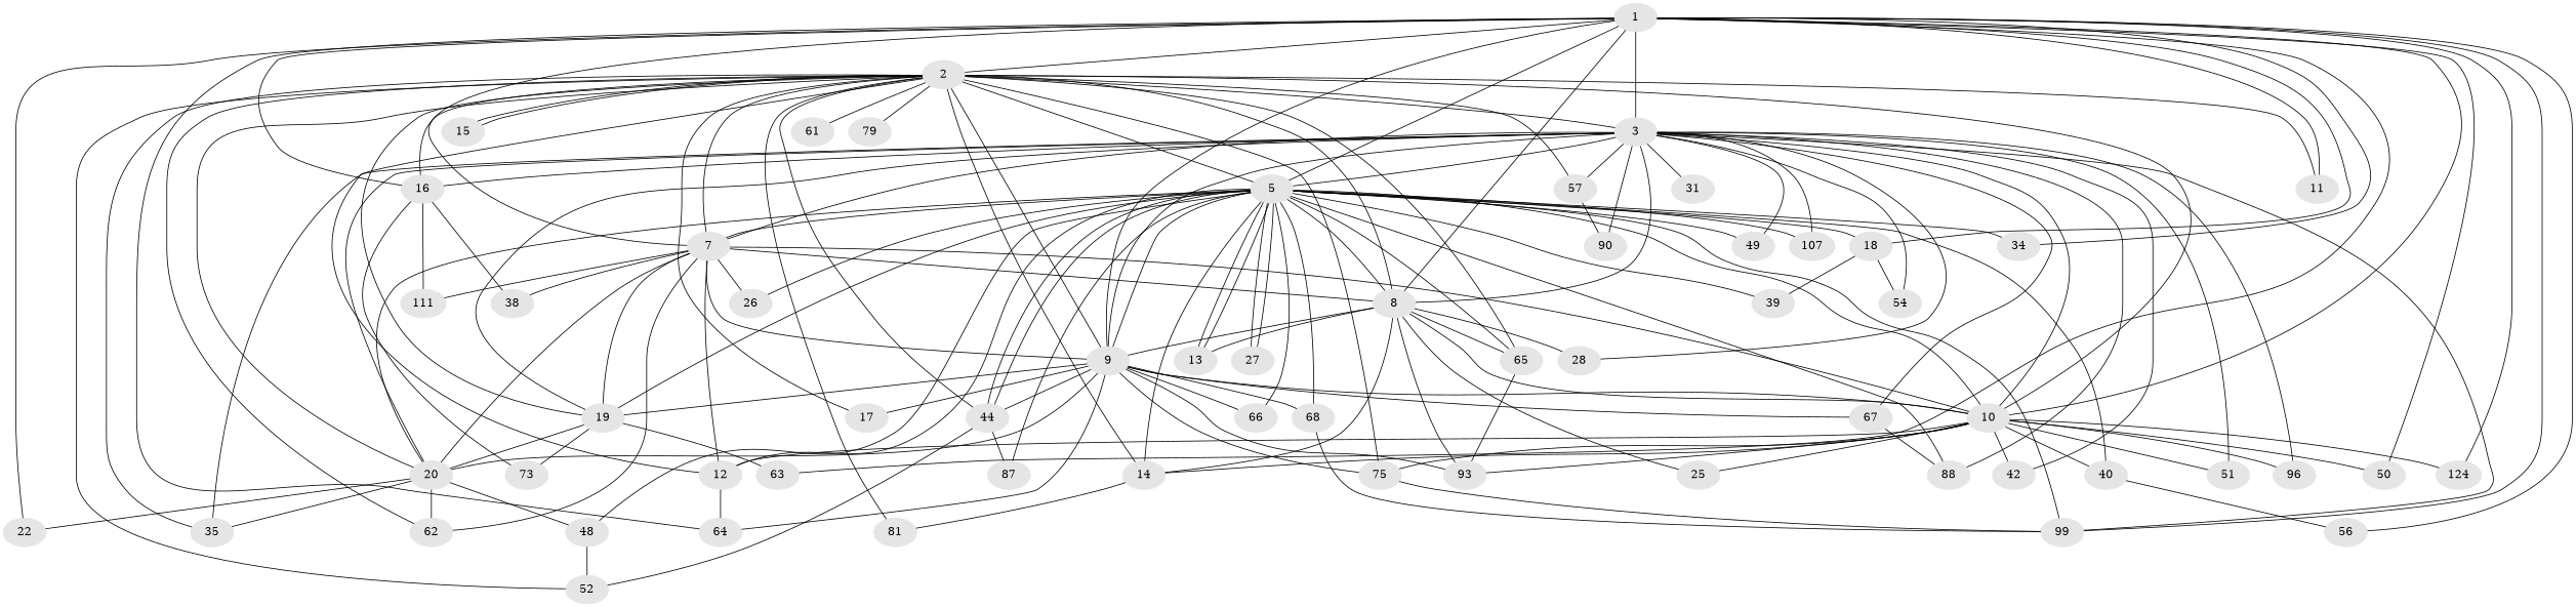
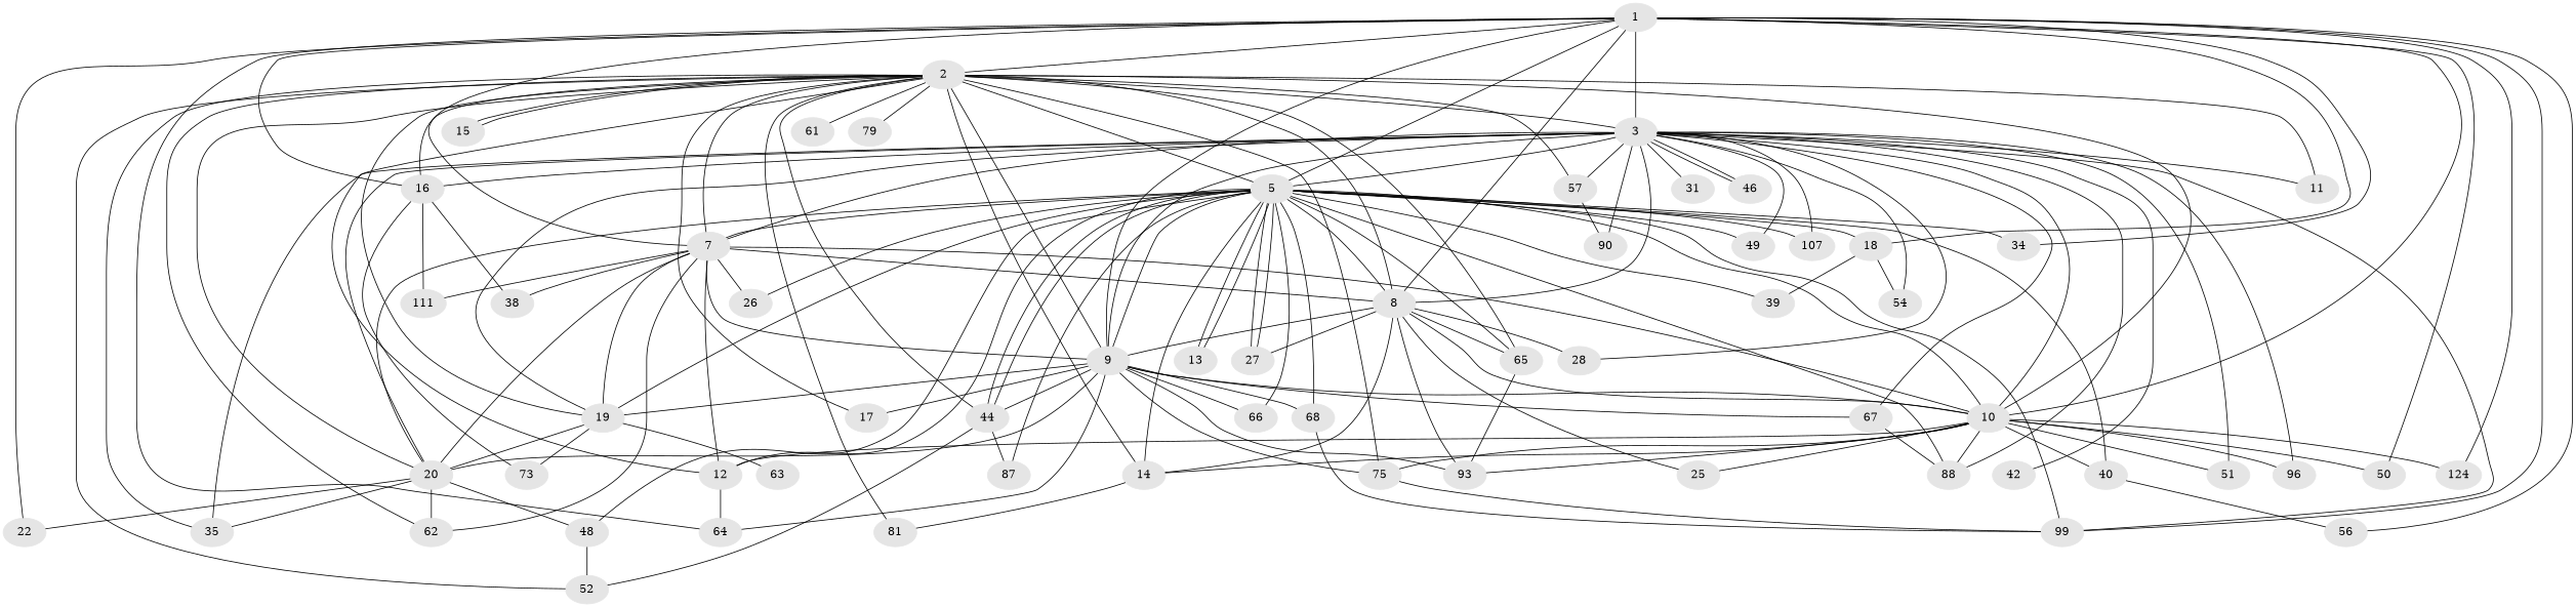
  graph {
    node [color=gray90 style=filled]
    2 [super="+113+120+97+69+23+83+59+3"]
    n2 [label=3 super="+6+30"]
    5
    7
    8 [super="+33+29"]
    9 [super="+92"]
    10 [super="+36"]
    16
    11
    12 [super="+47"]
    14 [super="+98+41"]
    15
    17
    19 [super="+76+114+71+53"]
    20 [super="+119+106+24"]
    35 [super="+45"]
    44 [super="+55"]
    52
    57
    61
    62 [super="+110+89"]
    65 [super="+72"]
    75 [super="+86"]
    79
    81
    1
    18
    22
    34
    50
    56
    63
    64 [super="+101"]
    99 [super="+122+121+105"]
    124
    28
    31
    42
+   46
    49
    51
    54
    67 [super="+100"]
    88
    90
    96
    107
    13
    26 [super="+103"]
    27 [super="+104"]
    39
    40
    48
    66
    68
    87
    38
    111
    25
    93 [super="+109+94"]
    73
    2 -- n2 [weight=7]
    2 -- 5 [weight=2]
    2 -- 7 [weight=2]
    2 -- 8 [weight=4]
    2 -- 9 [weight=4]
    2 -- 10 [weight=3]
    2 -- 16
    2 -- 11
    2 -- 12
    2 -- 14 [weight=2]
    2 -- 15
    2 -- 15
    2 -- 17
    2 -- 19 [weight=2]
    2 -- 20
    2 -- 35
    2 -- 44
    2 -- 52
    2 -- 57
    2 -- 61 [weight=2]
    2 -- 62
    2 -- 65 [weight=2]
    2 -- 75
    2 -- 79 [weight=2]
    2 -- 81 [weight=2]
    n2 -- 5 [weight=2]
    n2 -- 7 [weight=3]
    n2 -- 8 [weight=3]
    n2 -- 9 [weight=2]
    n2 -- 10 [weight=2]
    n2 -- 16
-   1 -- 11
+   n2 -- 11
    n2 -- 19
    n2 -- 20
    n2 -- 35 [weight=2]
    n2 -- 57
    n2 -- 99
    n2 -- 28
    n2 -- 31
    n2 -- 42
+   n2 -- 46
+   n2 -- 46
    n2 -- 49
    n2 -- 51
    n2 -- 54
    n2 -- 67
    n2 -- 88
    n2 -- 90
    n2 -- 96
    n2 -- 107
    5 -- 7
    5 -- 8 [weight=2]
    5 -- 9
    5 -- 10
    5 -- 12
    5 -- 14
    5 -- 19 [weight=2]
    5 -- 20
    5 -- 44 [weight=2]
    5 -- 44
    5 -- 65 [weight=3]
    5 -- 18
    5 -- 34
    5 -- 99
    5 -- 49
    5 -- 88
    5 -- 107
    5 -- 13
    5 -- 13
    5 -- 26
    5 -- 27
    5 -- 27
    5 -- 39
    5 -- 40
    5 -- 48
    5 -- 66
    5 -- 68
    5 -- 87
    7 -- 8 [weight=2]
    7 -- 9
    7 -- 10
    7 -- 12
    7 -- 19
    7 -- 20
    7 -- 62 [weight=2]
    7 -- 26 [weight=2]
    7 -- 38
    7 -- 111
    8 -- 9 [weight=2]
    8 -- 10
    8 -- 14
    8 -- 65
    8 -- 28
-   8 -- 13
+   8 -- 27
    8 -- 25
    8 -- 93
    9 -- 10
    9 -- 17
    9 -- 19 [weight=2]
    9 -- 20
    9 -- 44
    9 -- 75 [weight=3]
    9 -- 64
    9 -- 67
    9 -- 66
    9 -- 68
    9 -- 93
    10 -- 12
    10 -- 14
    10 -- 75
    10 -- 50
    10 -- 124
-   10 -- 42
+   10 -- 88
    10 -- 51
    10 -- 96
    10 -- 40
    10 -- 25
    10 -- 93
    16 -- 38
    16 -- 111
    16 -- 73
    12 -- 64
    14 -- 81
    19 -- 20
    19 -- 63
    19 -- 73
    20 -- 35
    20 -- 62 [weight=3]
    20 -- 22
    20 -- 48
    44 -- 52
    44 -- 87
    57 -- 90
    65 -- 93
    75 -- 99
    1 -- 2 [weight=2]
    1 -- n2 [weight=2]
    1 -- 5
    1 -- 7
    1 -- 8
    1 -- 9
    1 -- 10
    1 -- 16
    1 -- 18
    1 -- 22
    1 -- 34
    1 -- 50
    1 -- 56
-   1 -- 63
    1 -- 64
    1 -- 99
    1 -- 124
    18 -- 54
    18 -- 39
    67 -- 88
    40 -- 56
    48 -- 52
    68 -- 99
  }
